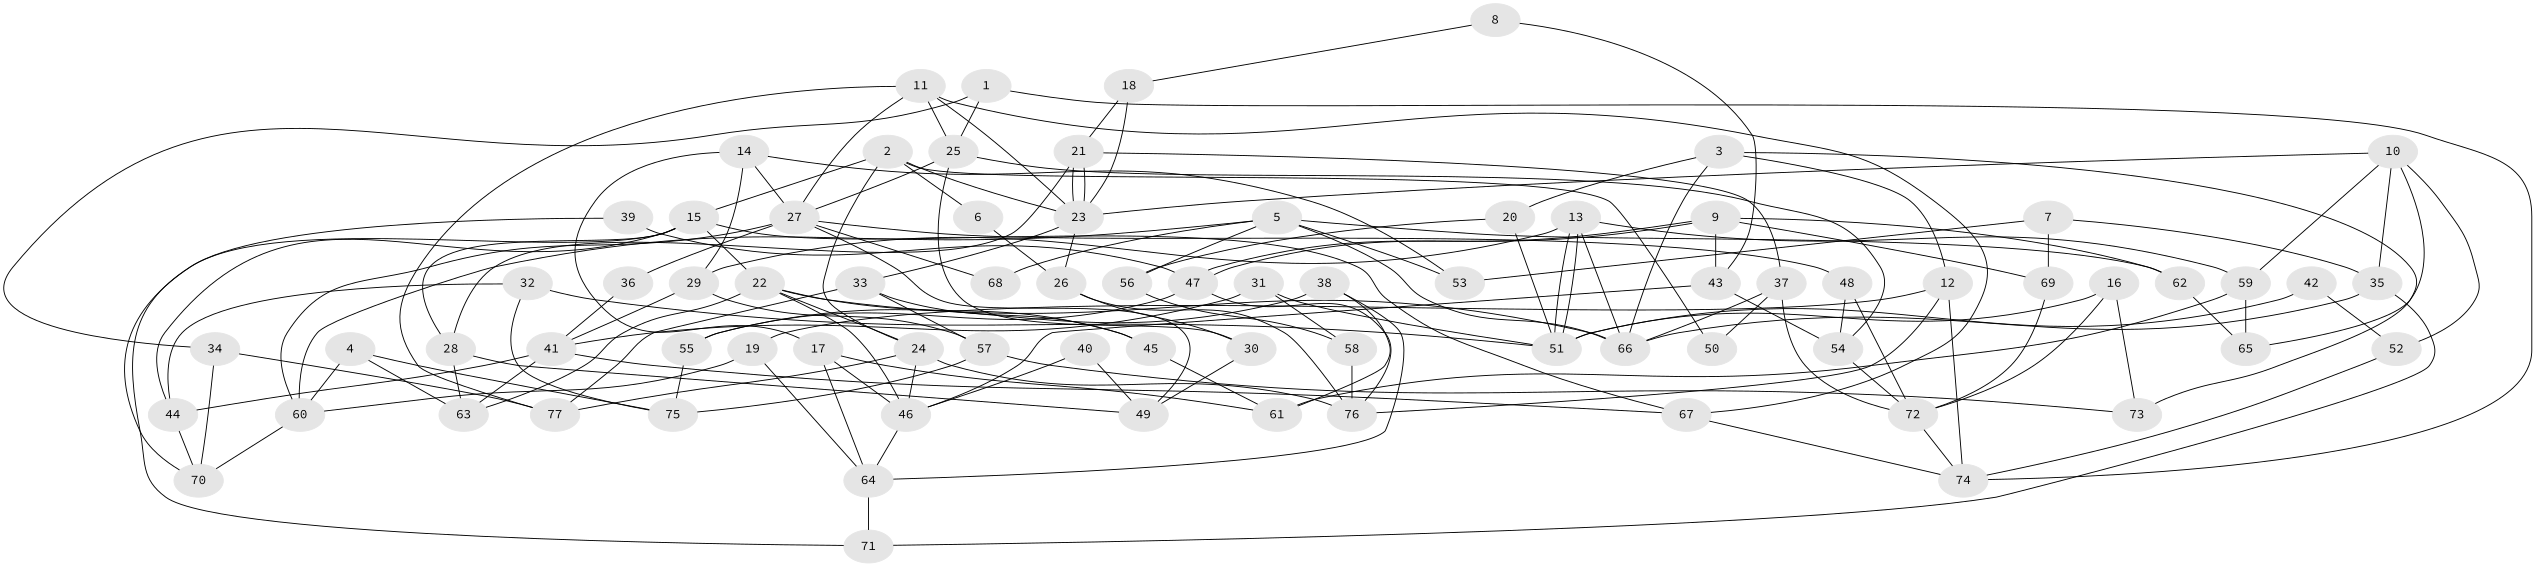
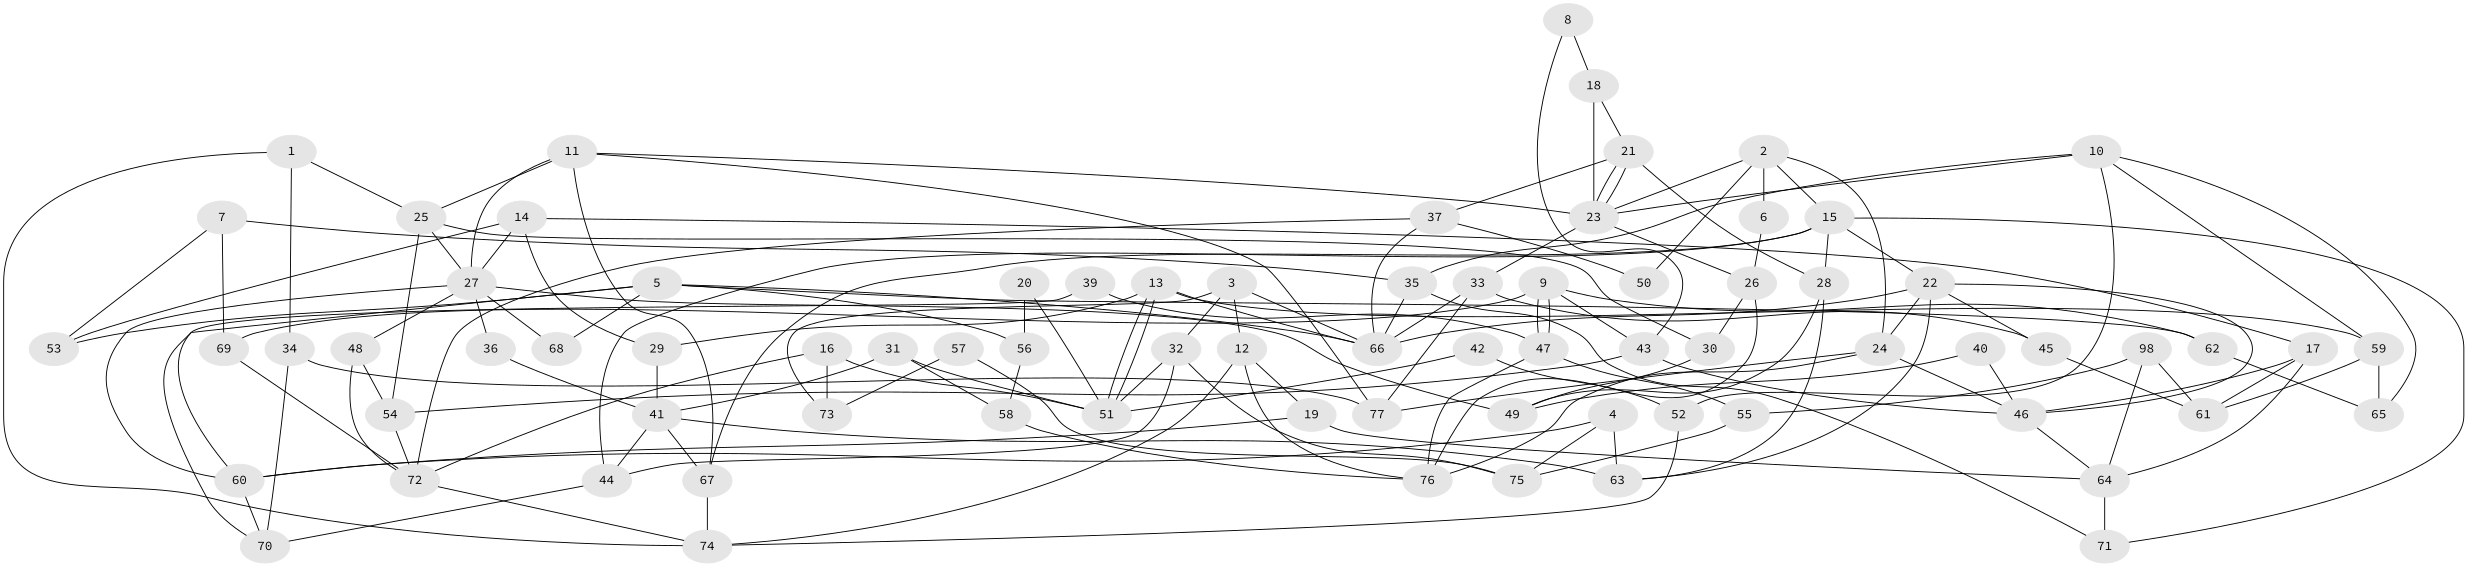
  graph {
    fontname="Source Code Pro"
    node [color=gray90 fontname="Source Code Pro" style=filled]
    edge [fontname="Source Code Pro"]
    1
    25
    34
    74
    27
    30
    54
    77
    70
    2
    50
    6
    15
    23
    24
    26
    67
    22
    28
    44
    71
    33
    76
    46
    3
    12
    32
    66
    73
    19
    75
    51
    4
    60
    63
    40
    49
    5
    53
    56
    62
    68
    58
    65
    7
    35
    69
    72
    8
    18
    43
    21
    9
    47
    55
    10
    52
    59
    61
    11
    36
    48
    64
    13
    29
    41
    57
    14
    17
    45
    16
    37
    20
    31
-   38
+   38 [label=98]
    39
    42
    1 -- 25
    1 -- 34
    1 -- 74
    25 -- 27
    25 -- 30
    25 -- 54
    34 -- 77
    34 -- 70
    27 -- 60
    27 -- 49
    27 -- 68
    27 -- 36
    27 -- 48
    30 -- 49
    54 -- 72
    2 -- 50
    2 -- 6
    2 -- 15
    2 -- 23
    2 -- 24
    6 -- 26
    15 -- 67
    15 -- 22
    15 -- 28
    15 -- 44
    15 -- 71
    23 -- 26
    23 -- 33
    24 -- 77
    24 -- 76
    24 -- 46
    26 -- 30
    26 -- 76
    67 -- 74
    22 -- 24
    22 -- 46
    22 -- 66
    22 -- 63
    22 -- 45
    28 -- 63
    28 -- 49
    44 -- 70
    33 -- 77
-   33 -- 57
+   33 -- 66
    33 -- 45
    46 -- 64
    3 -- 12
-   3 -- 20
+   3 -- 32
    3 -- 66
    3 -- 73
    12 -- 74
    12 -- 76
    12 -- 19
    32 -- 44
    32 -- 75
    32 -- 51
    19 -- 60
    19 -- 64
    4 -- 75
    4 -- 60
    4 -- 63
    60 -- 70
    40 -- 46
    40 -- 49
    5 -- 66
    5 -- 60
    5 -- 53
    5 -- 56
    5 -- 62
    5 -- 68
    56 -- 58
    62 -- 65
    58 -- 76
    7 -- 53
    7 -- 35
    7 -- 69
    35 -- 71
    35 -- 66
    69 -- 72
    72 -- 74
    8 -- 18
    8 -- 43
    18 -- 23
    18 -- 21
    43 -- 54
    43 -- 46
    21 -- 23
    21 -- 23
    21 -- 28
    21 -- 37
    9 -- 62
    9 -- 69
    9 -- 43
    9 -- 47
    9 -- 47
    47 -- 76
    47 -- 55
    55 -- 75
    10 -- 23
    10 -- 65
    10 -- 35
    10 -- 52
    10 -- 59
    52 -- 74
    59 -- 65
    59 -- 61
    11 -- 25
    11 -- 27
    11 -- 77
    11 -- 23
    11 -- 67
    36 -- 41
    48 -- 54
    48 -- 72
    64 -- 71
    13 -- 66
    13 -- 51
    13 -- 51
    13 -- 59
    13 -- 29
    29 -- 41
-   29 -- 57
    41 -- 67
    41 -- 44
    41 -- 63
    57 -- 73
    57 -- 75
    14 -- 27
    14 -- 53
    14 -- 29
    14 -- 17
    17 -- 46
    17 -- 61
    17 -- 64
    45 -- 61
    16 -- 73
    16 -- 51
    16 -- 72
    37 -- 50
    37 -- 66
    37 -- 72
    20 -- 51
    20 -- 56
    31 -- 51
    31 -- 58
    31 -- 41
    38 -- 55
    38 -- 61
    38 -- 64
    39 -- 70
    39 -- 47
    42 -- 51
    42 -- 52
  }
